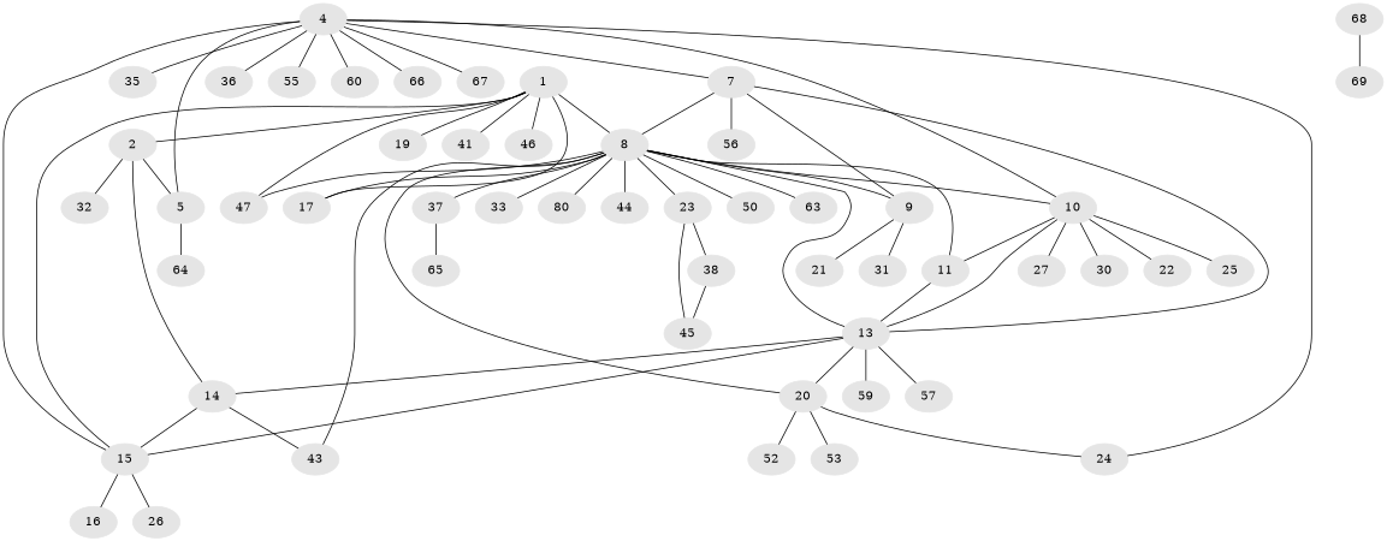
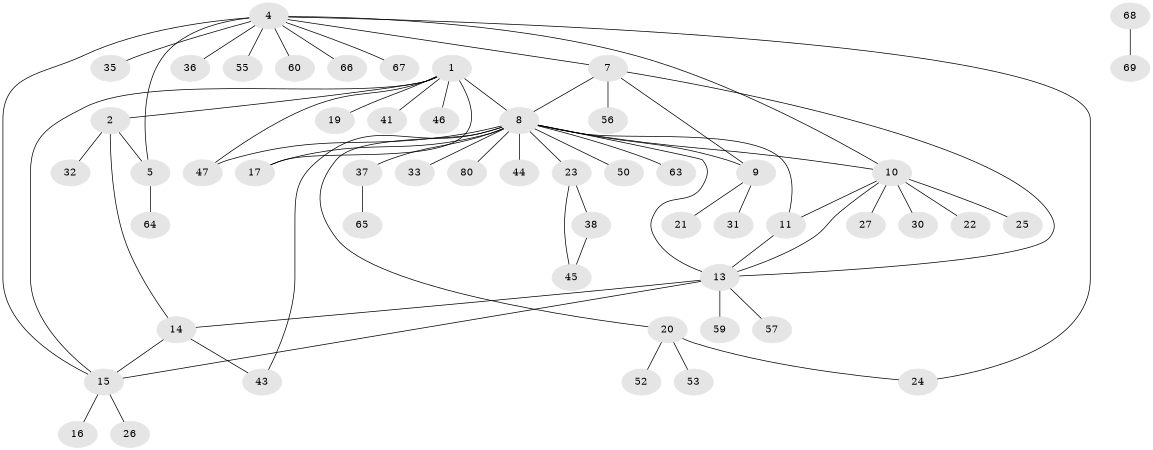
  graph {
    node [color=gray90 style=filled]
    1 [super="+42"]
    2 [super="+3"]
    8 [super="+12"]
    15 [super="+29"]
    17
    19
    41
    46 [super="+62"]
    47
    5
    14
    32 [super="+61"]
    10 [super="+34"]
    9 [super="+18"]
    13 [super="+48"]
    11 [super="+54"]
    20 [super="+72"]
    23
    33
    37 [super="+39"]
    n21 [label=80]
    43
    44 [super="+51"]
    50
    63
    16
    26
    64
    4 [super="+6"]
    7
    24
    35
    36
    55
    60
    66
    67
    56 [super="+58"]
    22 [super="+28"]
    25 [super="+71"]
    27
    30
    21
    31
    57
    59
    52
    53
    38 [super="+49"]
    45
    65
    68 [super="+70"]
    69
    1 -- 2 [weight=2]
    1 -- 8 [weight=2]
    1 -- 15
    1 -- 17
    1 -- 19
    1 -- 41
    1 -- 46
    1 -- 47
    2 -- 5
    2 -- 14
    2 -- 32
    8 -- 17
    8 -- 47
    8 -- 10
    8 -- 9
    8 -- 13
    8 -- 11
    8 -- 20
    8 -- 23
    8 -- 33
    8 -- 37
    8 -- n21
    8 -- 43
    8 -- 44
    8 -- 50
    8 -- 63
    15 -- 16
    15 -- 26
    5 -- 64
    14 -- 15
    14 -- 43
    10 -- 13
    10 -- 11
    10 -- 22
    10 -- 25
    10 -- 27
    10 -- 30
    9 -- 21
    9 -- 31
    13 -- 15
    13 -- 14
-   13 -- 20
    13 -- 57
    13 -- 59
    11 -- 13
    20 -- 24
    20 -- 52
    20 -- 53
    23 -- 38
    23 -- 45
    37 -- 65
    4 -- 15
    4 -- 5 [weight=2]
    4 -- 10
    4 -- 7
    4 -- 24
    4 -- 35
    4 -- 36
    4 -- 55
    4 -- 60
    4 -- 66
    4 -- 67
    7 -- 8
    7 -- 9
    7 -- 13
    7 -- 56
    38 -- 45
    68 -- 69
  }
